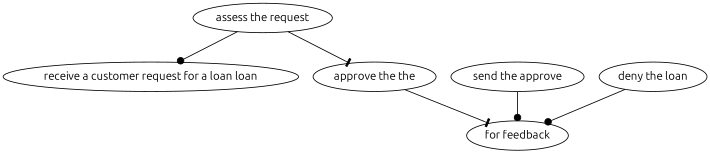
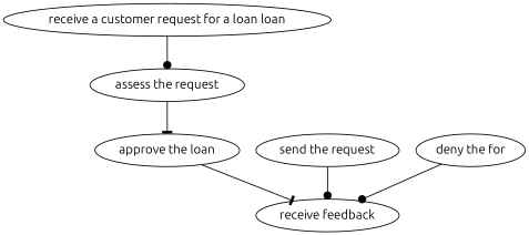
  strict digraph {
    fontname=Ubuntu
    node [fontname=Ubuntu]
    edge [arrowhead=dot attrs="{'type': 'flow', 'label': 'flow'}" fontname=Ubuntu]
    n1 [attrs="{'type': 'Activity', 'label': 'receive a customer request for a loan amount'}" label="receive a customer request for a loan loan"]
    "assess the request" [attrs="{'type': 'Activity', 'label': 'assess the request'}"]
-   "approve the loan" [attrs="{'type': 'Activity', 'label': 'approve the loan'}" label="approve the the"]
-   "receive feedback" [attrs="{'type': 'Activity', 'label': 'receive feedback'}" label="for feedback"]
-   "send the request" [attrs="{'type': 'Activity', 'label': 'send the request'}" label="send the approve"]
-   "deny the loan" [attrs="{'type': 'Activity', 'label': 'deny the loan'}"]
-   "assess the request" -> n1
+   "approve the loan" [attrs="{'type': 'Activity', 'label': 'approve the loan'}"]
+   "receive feedback" [attrs="{'type': 'Activity', 'label': 'receive feedback'}"]
+   "send the request" [attrs="{'type': 'Activity', 'label': 'send the request'}"]
+   "deny the loan" [attrs="{'type': 'Activity', 'label': 'deny the loan'}" label="deny the for"]
+   n1 -> "assess the request"
    "assess the request" -> "approve the loan" [arrowhead=tee]
    "approve the loan" -> "receive feedback" [arrowhead=tee]
    "send the request" -> "receive feedback"
    "deny the loan" -> "receive feedback"
  }
